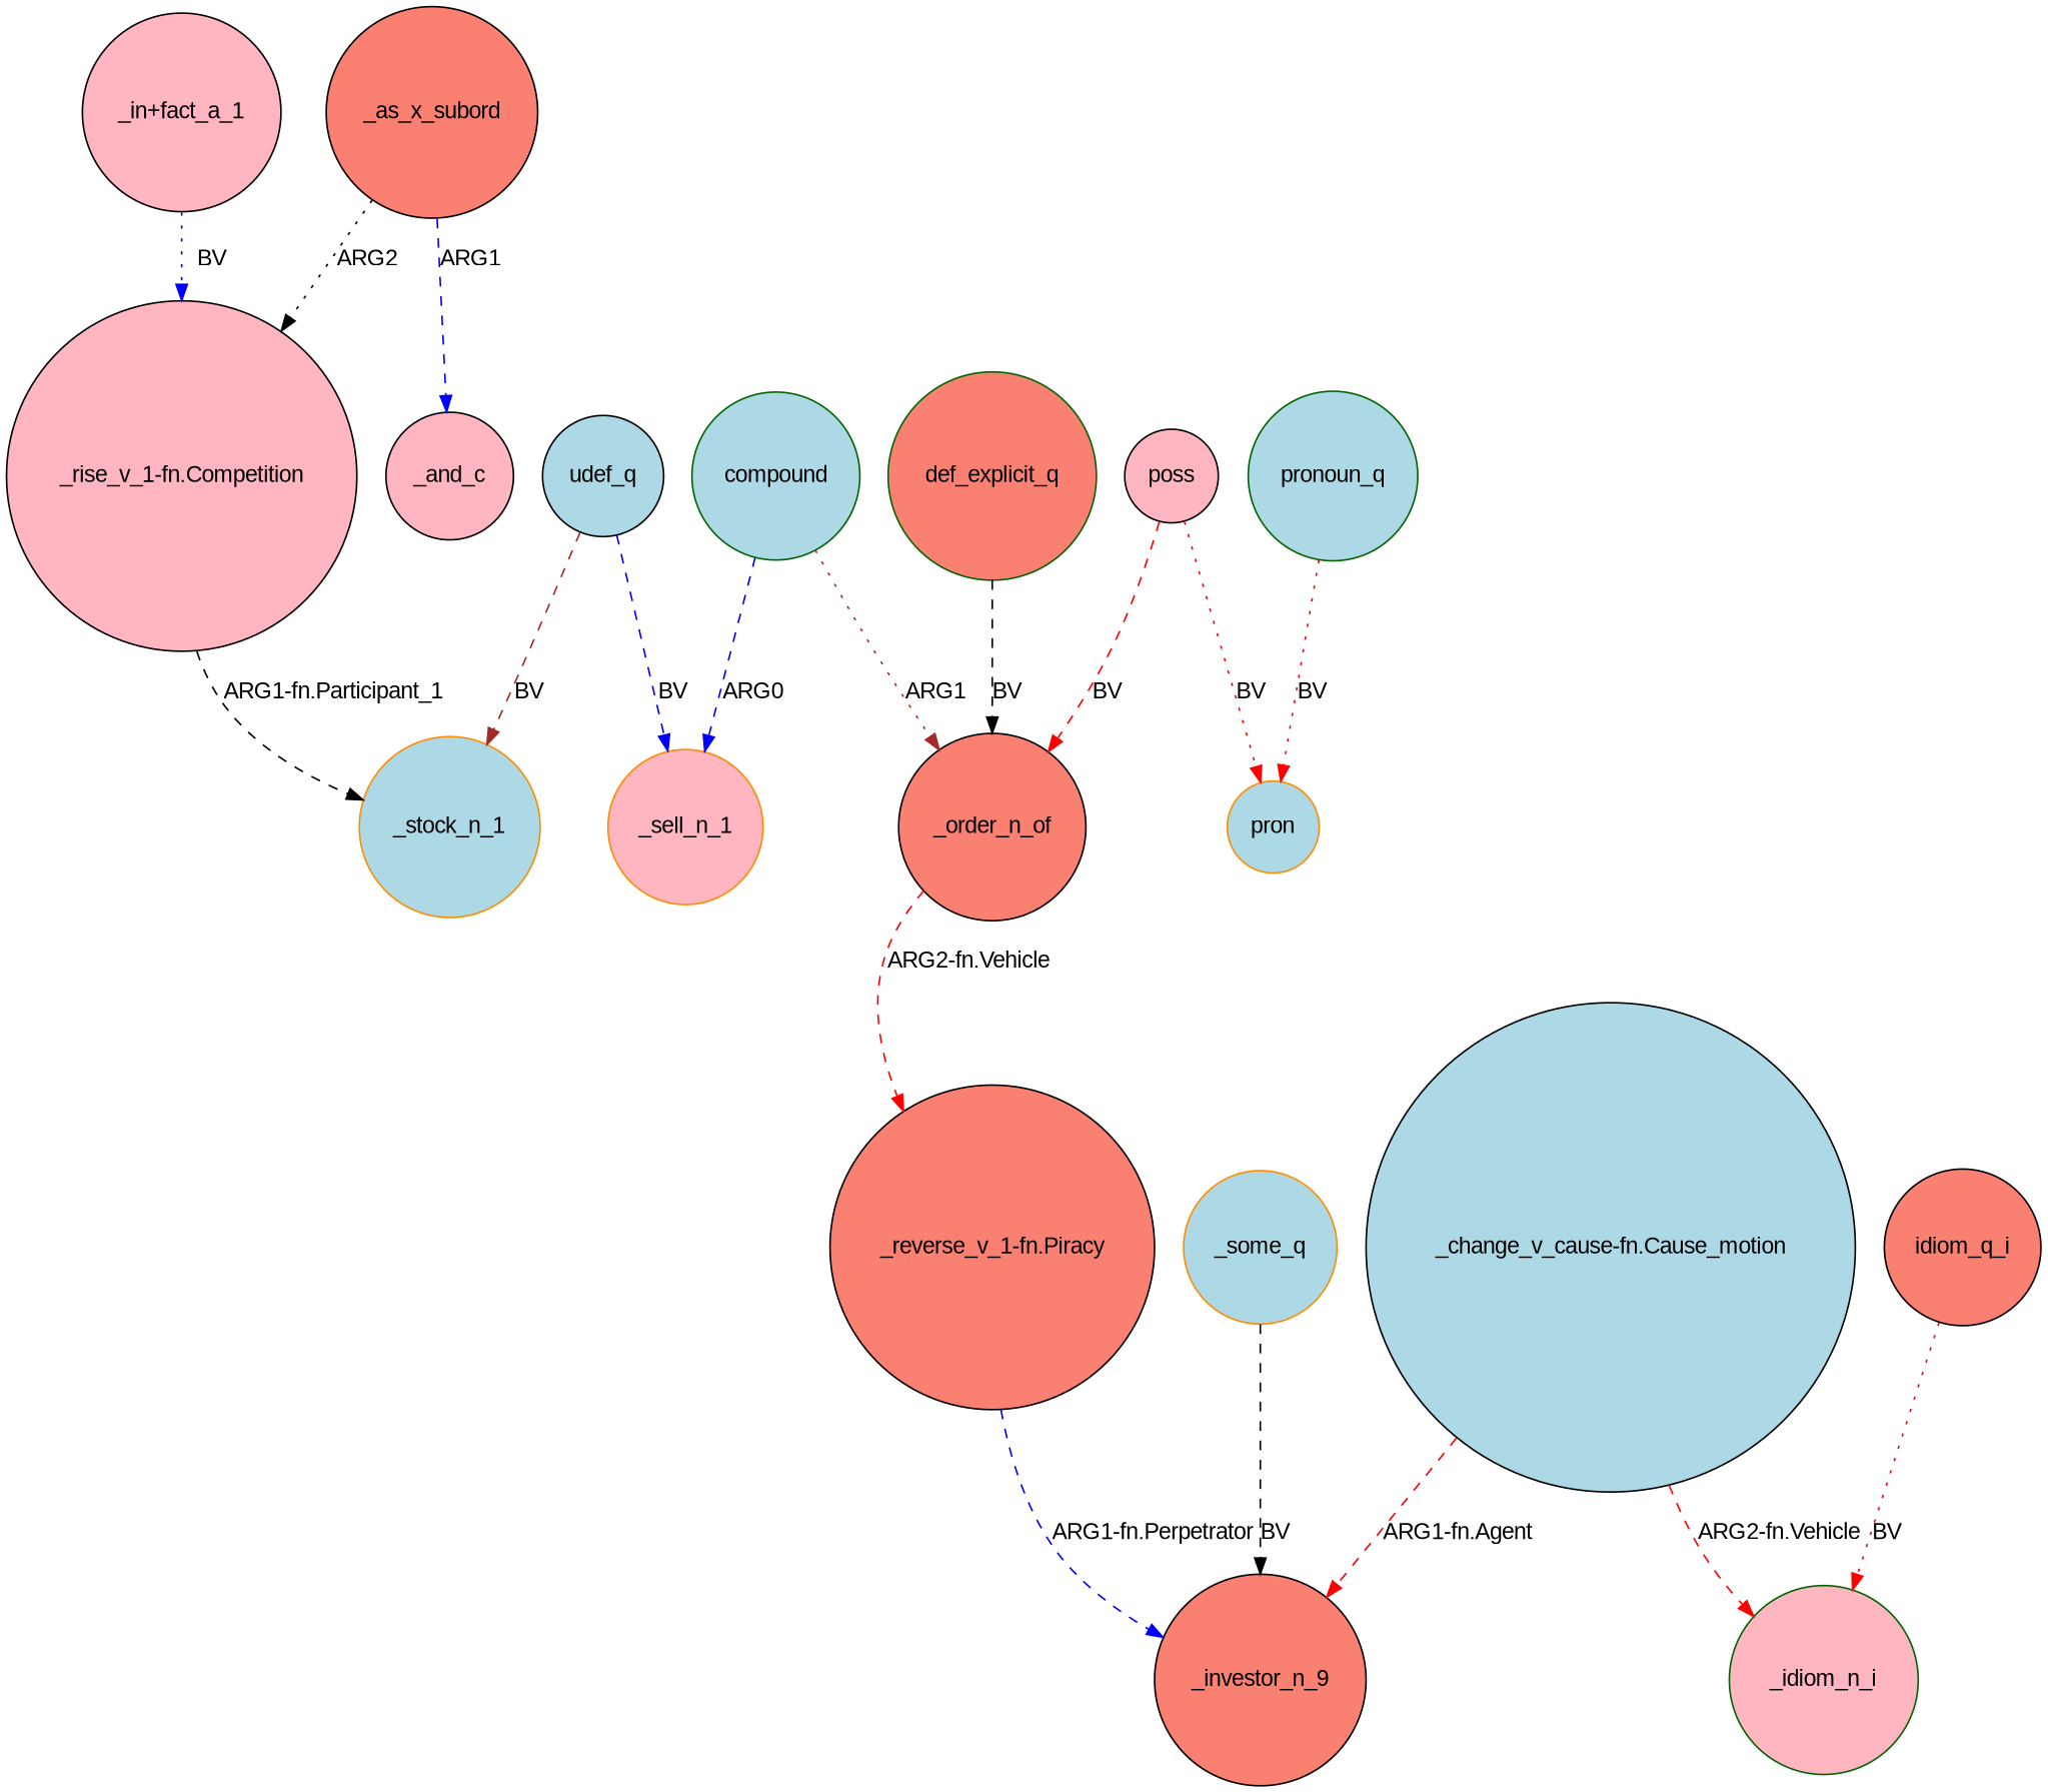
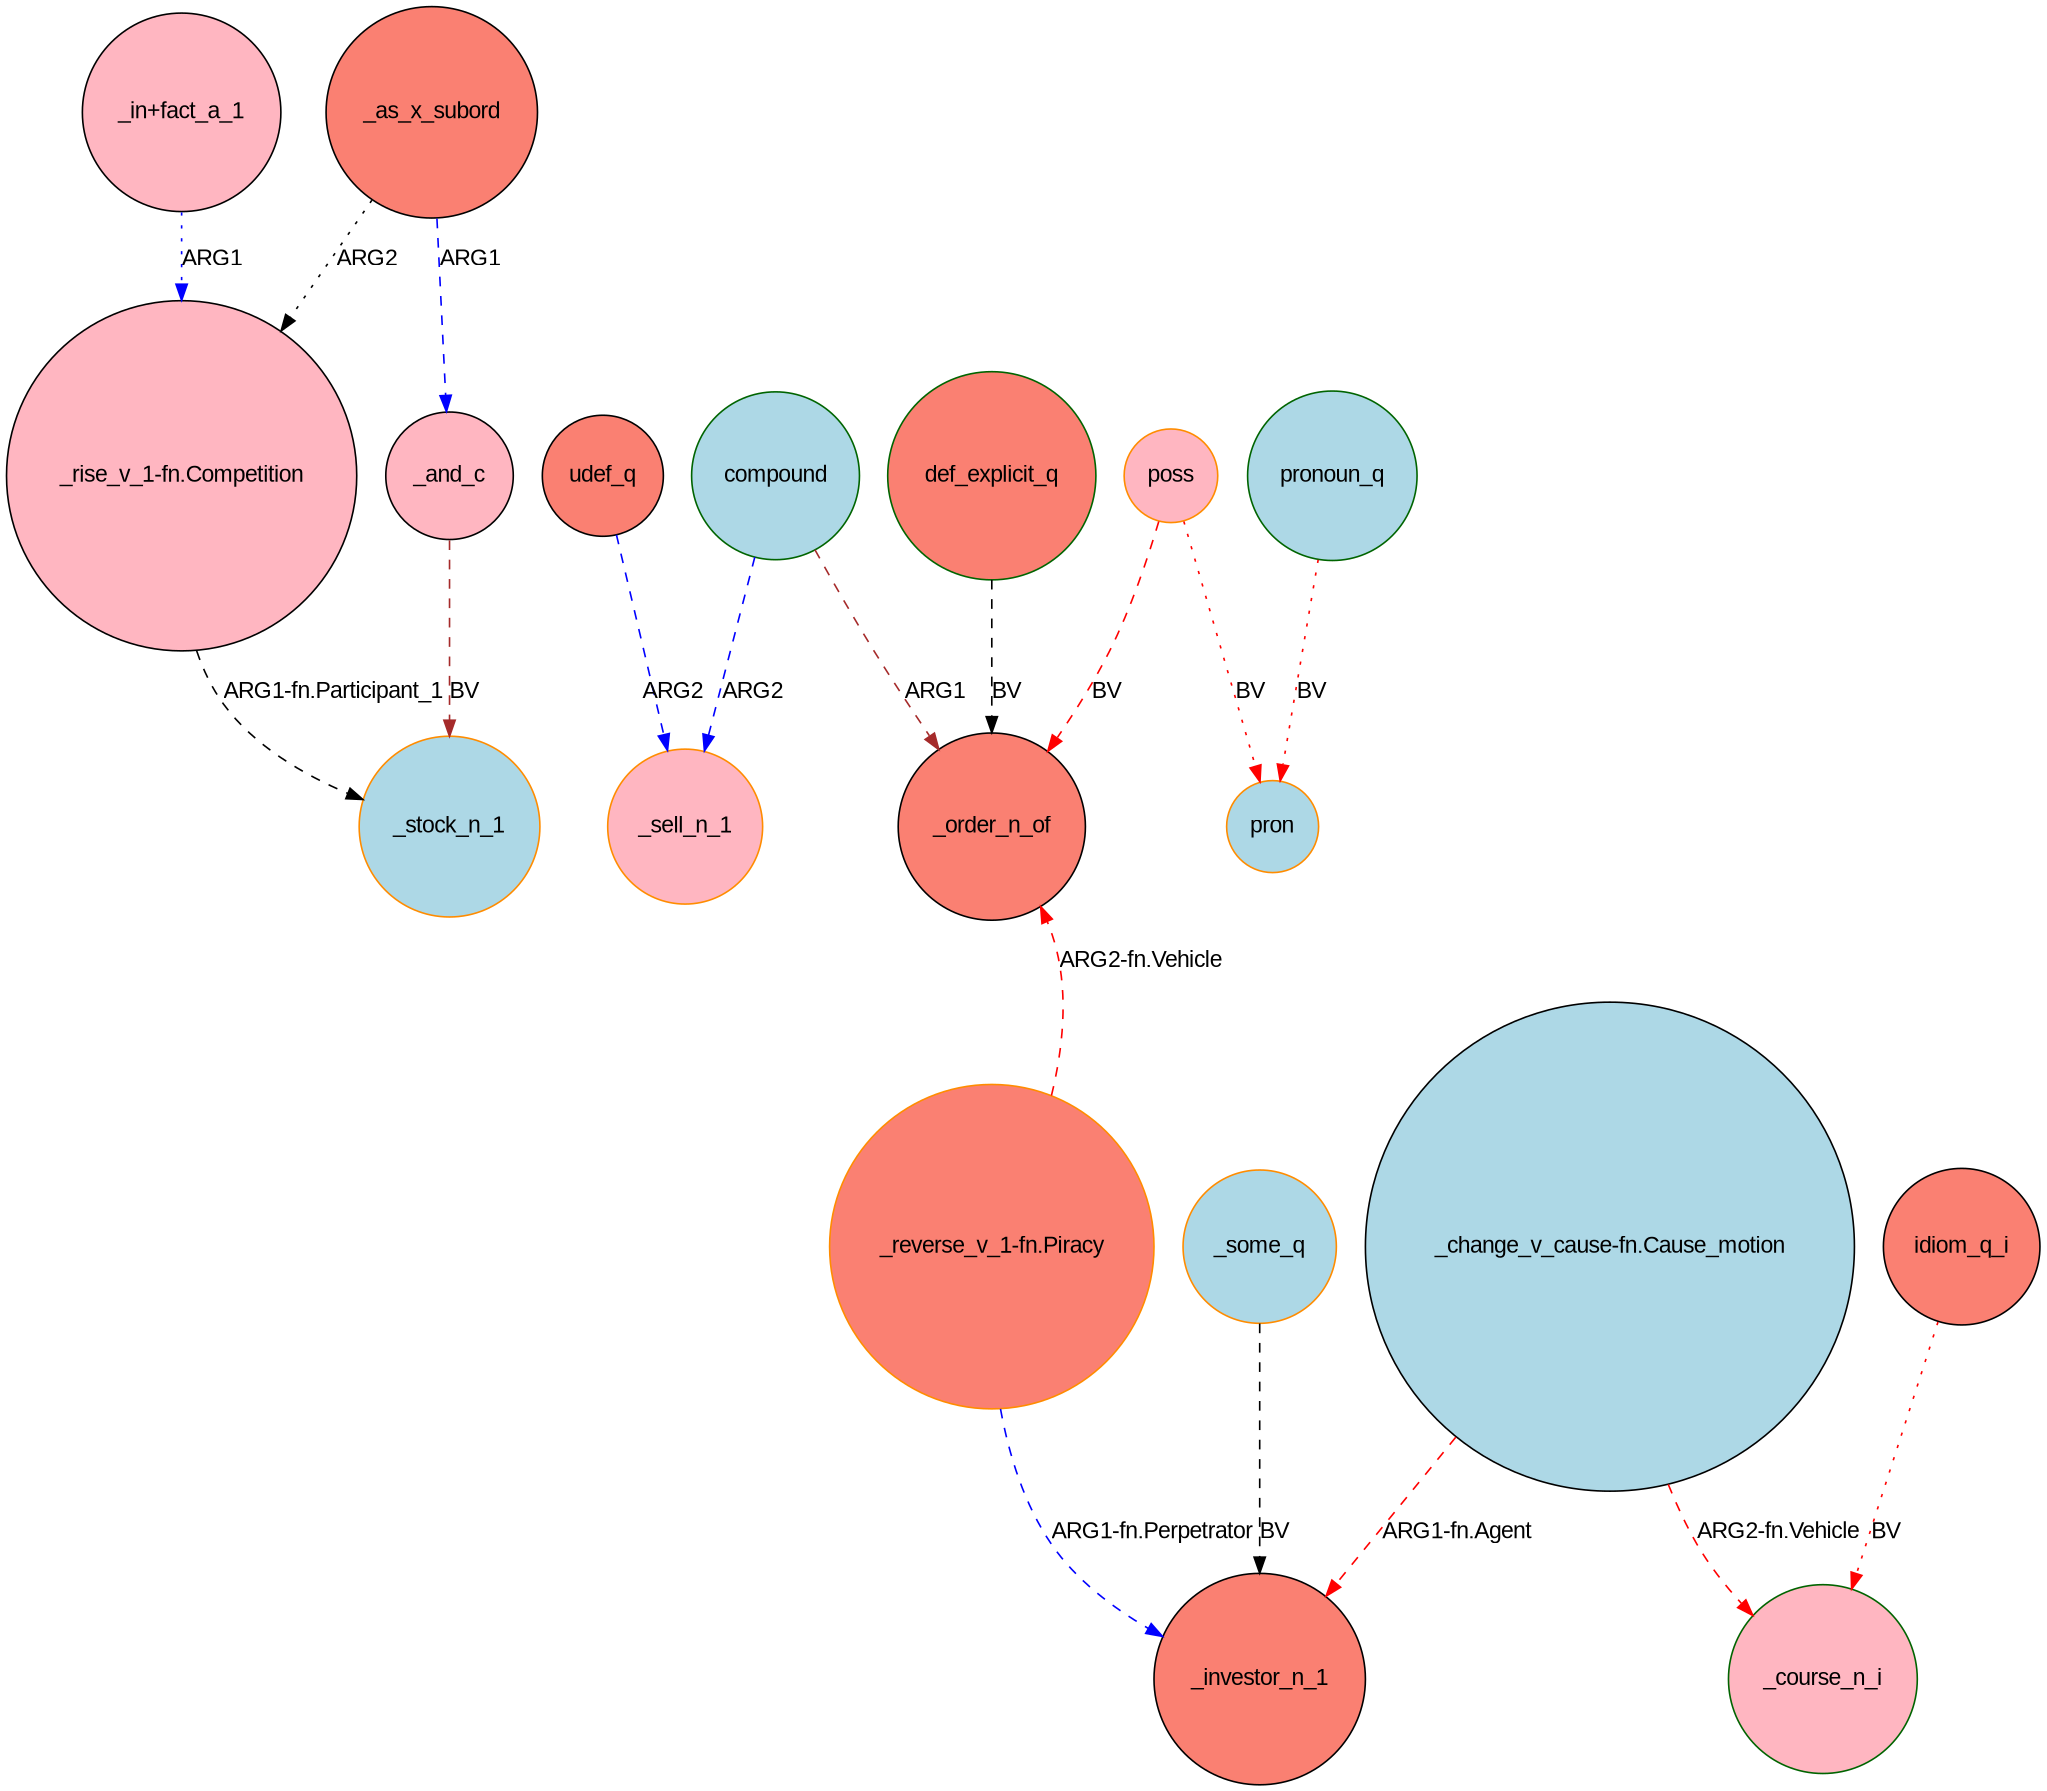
  digraph {
    fontname="Liberation Sans"
    node [color=black fillcolor=lightblue fontname="Liberation Sans" shape=circle style=filled]
    edge [color=red fontname="Liberation Sans" style=dashed]
    "_rise_v_1-fn.Competition" [fillcolor=lightpink]
    _stock_n_1 [color=darkorange]
    _as_x_subord [fillcolor=salmon]
    _and_c [fillcolor=lightpink]
-   _course_n_i [color=darkgreen fillcolor=lightpink label=_idiom_n_i]
+   _course_n_i [color=darkgreen fillcolor=lightpink]
    "_change_v_cause-fn.Cause_motion"
-   _investor_n_1 [fillcolor=salmon label=_investor_n_9]
+   _investor_n_1 [fillcolor=salmon]
    compound [color=darkgreen]
    _sell_n_1 [color=darkorange fillcolor=lightpink]
    _order_n_of [fillcolor=salmon]
-   "_reverse_v_1-fn.Piracy" [fillcolor=salmon]
+   "_reverse_v_1-fn.Piracy" [color=darkorange fillcolor=salmon]
    _some_q [color=darkorange]
-   poss [fillcolor=lightpink]
+   poss [color=darkorange fillcolor=lightpink]
    pron [color=darkorange]
-   udef_q
+   udef_q [fillcolor=salmon]
    "_in+fact_a_1" [fillcolor=lightpink]
    pronoun_q [color=darkgreen]
    idiom_q_i [fillcolor=salmon]
    def_explicit_q [color=darkgreen fillcolor=salmon]
    "_rise_v_1-fn.Competition" -> _stock_n_1 [color=black label="ARG1-fn.Participant_1"]
    _as_x_subord -> "_rise_v_1-fn.Competition" [color=black label=ARG2 style=dotted]
    _as_x_subord -> _and_c [color=blue label=ARG1]
    "_change_v_cause-fn.Cause_motion" -> _course_n_i [label="ARG2-fn.Vehicle"]
    "_change_v_cause-fn.Cause_motion" -> _investor_n_1 [label="ARG1-fn.Agent"]
-   compound -> _sell_n_1 [color=blue label=ARG0]
-   compound -> _order_n_of [color=brown label=ARG1 style=dotted]
+   compound -> _sell_n_1 [color=blue label=ARG2]
+   compound -> _order_n_of [color=brown label=ARG1]
    "_reverse_v_1-fn.Piracy" -> _investor_n_1 [color=blue label="ARG1-fn.Perpetrator"]
-   _order_n_of -> "_reverse_v_1-fn.Piracy" [label="ARG2-fn.Vehicle"]
+   "_reverse_v_1-fn.Piracy" -> _order_n_of [label="ARG2-fn.Vehicle"]
    _some_q -> _investor_n_1 [color=black label=BV]
    poss -> _order_n_of [label=BV]
    poss -> pron [label=BV style=dotted]
-   udef_q -> _stock_n_1 [color=brown label=BV]
-   udef_q -> _sell_n_1 [color=blue label=BV]
-   "_in+fact_a_1" -> "_rise_v_1-fn.Competition" [color=blue label=BV style=dotted]
+   _and_c -> _stock_n_1 [color=brown label=BV]
+   udef_q -> _sell_n_1 [color=blue label=ARG2]
+   "_in+fact_a_1" -> "_rise_v_1-fn.Competition" [color=blue label=ARG1 style=dotted]
    pronoun_q -> pron [label=BV style=dotted]
    idiom_q_i -> _course_n_i [label=BV style=dotted]
    def_explicit_q -> _order_n_of [color=black label=BV]
  }
